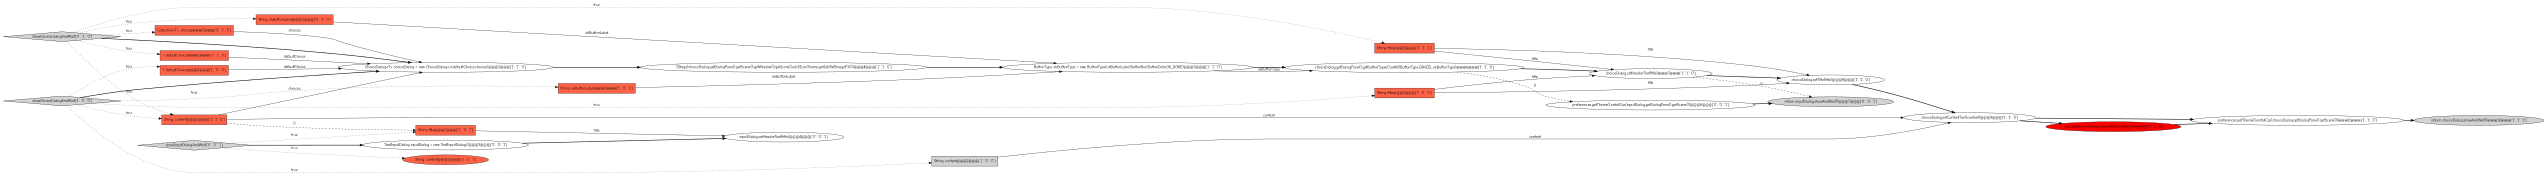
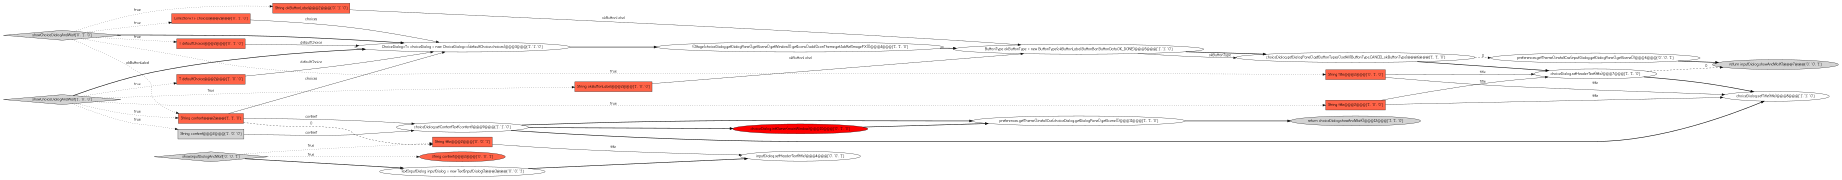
  digraph {
    fontname="Comic Neue"
    rankdir=LR
    node [fillcolor=white fontname="Comic Neue" shape=ellipse style=filled]
    edge [fontname="Comic Neue" style=bold]
    n1 [label="choiceDialog.setHeaderText(title)@@@7@@@['1', '1', '0']"]
    n2 [fillcolor=lightgray label="return inputDialog.showAndWait()@@@7@@@['0', '0', '1']"]
    n3 [label="choiceDialog.setTitle(title)@@@8@@@['1', '1', '0']"]
    n4 [label="choiceDialog.setContentText(content)@@@9@@@['1', '1', '0']"]
    n5 [label="inputDialog.setHeaderText(title)@@@4@@@['0', '0', '1']"]
    n6 [fillcolor=tomato label="String title@@@2@@@['0', '0', '1']" shape=box]
    n7 [label="preferences.getTheme().installCss(inputDialog.getDialogPane().getScene())@@@6@@@['0', '0', '1']"]
    n8 [label="ChoiceDialog<T> choiceDialog = new ChoiceDialog<>(defaultChoice,choices)@@@3@@@['1', '1', '0']"]
    n9 [label="((Stage)choiceDialog.getDialogPane().getScene().getWindow()).getIcons().add(IconTheme.getJabRefImageFX())@@@4@@@['1', '1', '0']"]
    n10 [label="ButtonType okButtonType = new ButtonType(okButtonLabel,ButtonBar.ButtonData.OK_DONE)@@@5@@@['1', '1', '0']"]
    n11 [fillcolor=tomato label="String content@@@2@@@['1', '1', '0']" shape=box]
    n12 [label="preferences.getTheme().installCss(choiceDialog.getDialogPane().getScene())@@@11@@@['1', '1', '0']"]
    n13 [fillcolor=red label="choiceDialog.initOwner(mainWindow)@@@10@@@['0', '1', '0']"]
    n14 [fillcolor=tomato label="T defaultChoice@@@2@@@['1', '0', '0']" shape=box]
    n15 [fillcolor=lightgray label="return choiceDialog.showAndWait()@@@12@@@['1', '1', '0']"]
    n16 [fillcolor=tomato label="String title@@@2@@@['0', '1', '0']" shape=box]
    n17 [fillcolor=tomato label="String okButtonLabel@@@2@@@['1', '0', '0']" shape=box]
    n18 [label="choiceDialog.getDialogPane().getButtonTypes().setAll(ButtonType.CANCEL,okButtonType)@@@6@@@['1', '1', '0']"]
    n19 [fillcolor=lightgray label="String content@@@2@@@['1', '0', '0']" shape=box]
    n20 [fillcolor=tomato label="Collection<T> choices@@@2@@@['0', '1', '0']" shape=box]
    n21 [fillcolor=tomato label="String content@@@2@@@['0', '0', '1']"]
    n22 [fillcolor=lightgray label="showInputDialogAndWait['0', '0', '1']" shape=diamond]
    n23 [label="TextInputDialog inputDialog = new TextInputDialog()@@@3@@@['0', '0', '1']"]
    n24 [fillcolor=lightgray label="showChoiceDialogAndWait['0', '1', '0']" shape=diamond]
    n25 [fillcolor=tomato label="T defaultChoice@@@2@@@['0', '1', '0']" shape=box]
    n26 [fillcolor=tomato label="String okButtonLabel@@@2@@@['0', '1', '0']" shape=box]
    n27 [fillcolor=lightgray label="showChoiceDialogAndWait['1', '0', '0']" shape=diamond]
    n28 [fillcolor=tomato label="String title@@@2@@@['1', '0', '0']" shape=box]
    n1 -> n2 [label=0 style=dashed]
    n1 -> n3
-   n3 -> n4
+   n4 -> n3
    n4 -> n12
    n4 -> n13
    n6 -> n5 [label=title style=solid]
    n7 -> n2
    n8 -> n9
    n9 -> n10
    n10 -> n18 [label=okButtonType style=solid]
    n10 -> n18
    n11 -> n4 [label=content style=solid]
    n11 -> n6 [label=0 style=dashed]
    n11 -> n8 [label=choices style=solid]
    n12 -> n15
    n13 -> n12
    n14 -> n8 [label=defaultChoice style=solid]
    n16 -> n1 [label=title style=solid]
    n16 -> n3 [label=title style=solid]
    n17 -> n10 [label=okButtonLabel style=solid]
    n18 -> n1
    n18 -> n7 [label=0 style=dashed]
    n19 -> n4 [label=content style=solid]
    n20 -> n8 [label=choices style=solid]
    n22 -> n6 [label=true style=dotted]
    n22 -> n21 [label=true style=dotted]
    n22 -> n23
    n23 -> n5
    n24 -> n8
-   n24 -> n11 [label=true style=dotted]
+   n24 -> n11 [label=okButtonLabel style=dotted]
    n24 -> n16 [label=true style=dotted]
    n24 -> n20 [label=true style=dotted]
    n24 -> n25 [label=true style=dotted]
    n24 -> n26 [label=true style=dotted]
    n25 -> n8 [label=defaultChoice style=solid]
    n26 -> n10 [label=okButtonLabel style=solid]
    n27 -> n8
    n27 -> n11 [label=true style=dotted]
    n27 -> n14 [label=true style=dotted]
    n27 -> n17 [label=true style=dotted]
    n27 -> n19 [label=true style=dotted]
    n27 -> n28 [label=true style=dotted]
    n28 -> n1 [label=title style=solid]
    n28 -> n3 [label=title style=solid]
  }
